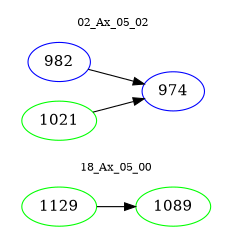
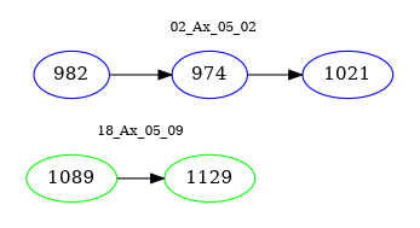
  digraph {
    rankdir=LR
    node [color=green]
    edge [color=black]
    n1 [label=1089]
    n2 [label=1129]
    n3 [color=blue label=982]
    n4 [color=blue label=974]
-   n5 [label=1021]
+   n5 [color=blue label=1021]
    subgraph cluster_1 {
      color=white
      fontsize=10
-     label="18_Ax_05_00"
+     label="18_Ax_05_09"
      n1
      n2
    }
    subgraph cluster_2 {
      color=white
      fontsize=10
      label="02_Ax_05_02"
      n3
      n4
      n5
    }
-   n2 -> n1
+   n1 -> n2
    n3 -> n4
-   n5 -> n4
+   n4 -> n5
  }
